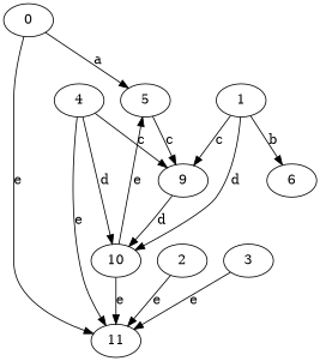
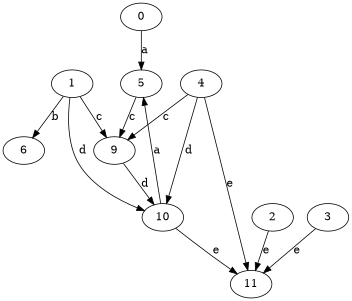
  strict digraph {
    0
    5
    11
    9
    1
    6
    10
    4
    2
    3
    0 -> 5 [label=a]
-   0 -> 11 [label=e]
    5 -> 9 [label=c]
    9 -> 10 [label=d]
    1 -> 9 [label=c]
    1 -> 6 [label=b]
    1 -> 10 [label=d]
-   10 -> 5 [label=e]
+   10 -> 5 [label=a]
    10 -> 11 [label=e]
    4 -> 11 [label=e]
    4 -> 9 [label=c]
    4 -> 10 [label=d]
    2 -> 11 [label=e]
    3 -> 11 [label=e]
  }
